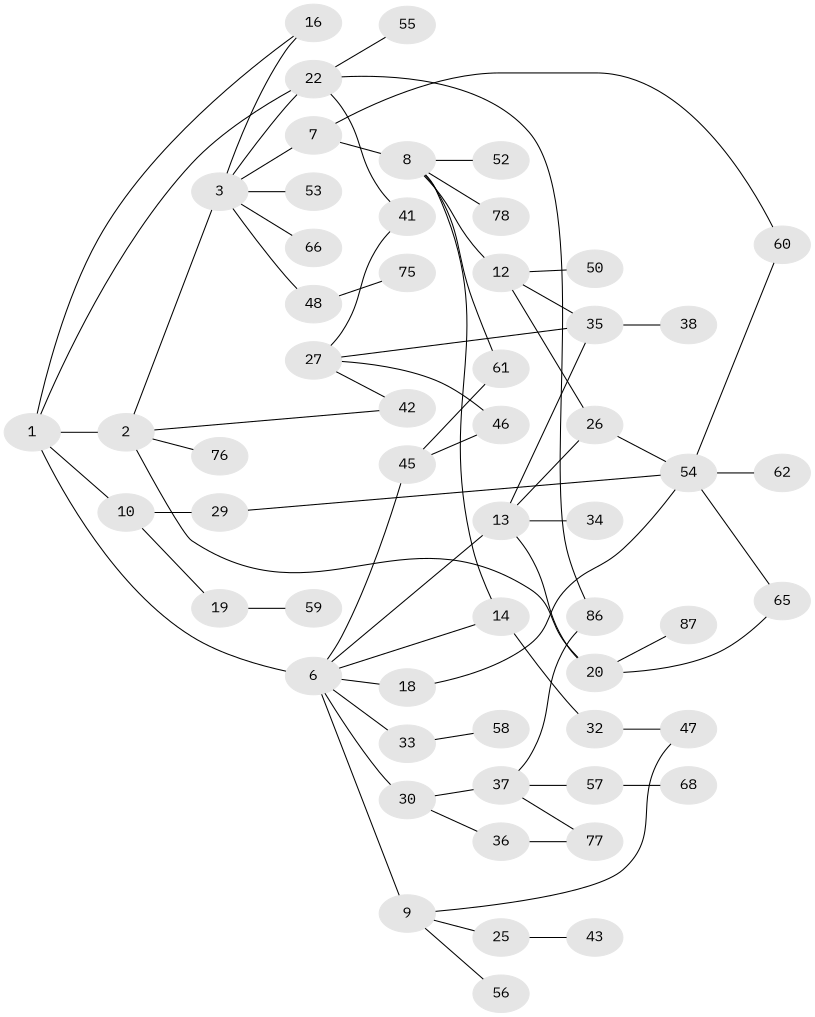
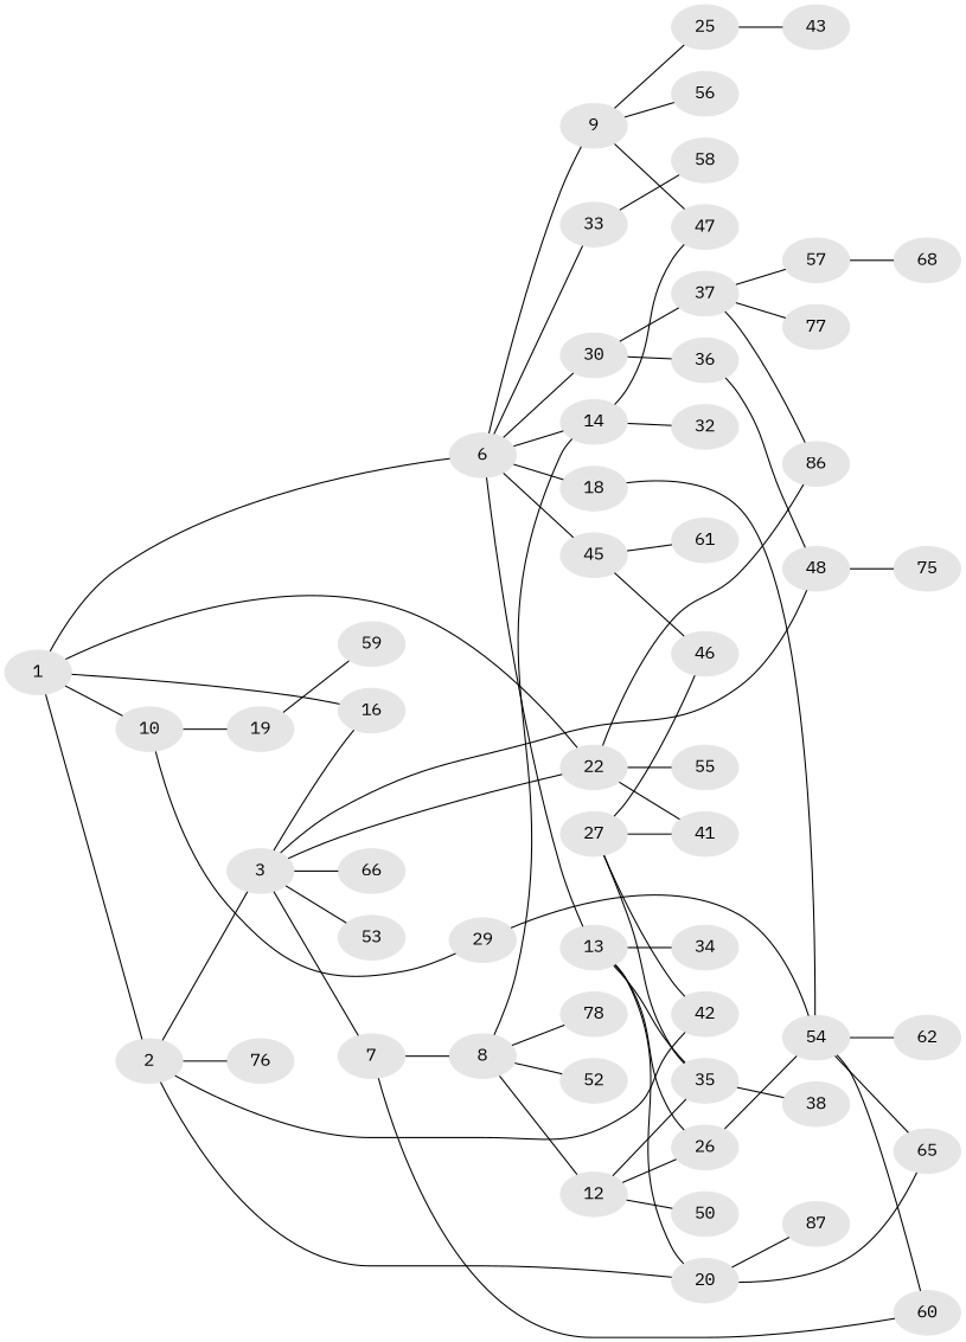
  graph {
    fontname="IBM Plex Mono"
    rankdir=LR
    node [color=gray90 fontname="IBM Plex Mono" style=filled]
    edge [fontname="IBM Plex Mono"]
    1 [super="+4"]
    2 [super="+72"]
    6 [super="+11"]
    10 [super="+15"]
    16 [super="+39"]
    22 [super="+31"]
    3 [super="+5"]
    20 [super="+21"]
    42
    76
    9 [super="+24"]
    13
    14 [super="+23"]
    18
    30
    33
    45 [super="+83"]
    19
    29
    41 [super="+71"]
    55
    86
    7 [super="+28"]
    48 [super="+69"]
    53
    66
    65
    87
    8 [super="+70"]
    60 [super="+67"]
    75
    25
    47 [super="+63"]
    56
    26 [super="+73"]
    35 [super="+44"]
    34
    32
    54 [super="+82"]
    36 [super="+40"]
    37 [super="+80"]
    58 [super="+85"]
    61
    46
    12 [super="+17"]
    52 [super="+74"]
    78
    50
    43 [super="+64"]
    n50 [label=59 super="+59"]
    38
    62
    27 [super="+79"]
    57 [super="+84"]
    77
    68
    1 -- 2
    1 -- 6
    1 -- 10
    1 -- 16
    1 -- 22
    2 -- 3
    2 -- 20
    2 -- 42
    2 -- 76
    6 -- 9
    6 -- 13
    6 -- 14
    6 -- 18
    6 -- 30
    6 -- 33
    6 -- 45
    10 -- 19
    10 -- 29
    22 -- 41
    22 -- 55
    22 -- 86
    3 -- 16
    3 -- 22
    3 -- 7
    3 -- 48
    3 -- 53
    3 -- 66
    20 -- 65
    20 -- 87
    9 -- 25
    9 -- 47
    9 -- 56
    13 -- 20
    13 -- 26
    13 -- 35
    13 -- 34
-   32 -- 47
+   14 -- 47
    14 -- 32
    18 -- 54
    30 -- 36
    30 -- 37
    33 -- 58
    45 -- 61
    45 -- 46
    19 -- n50
    29 -- 54
    7 -- 8
    7 -- 60
    48 -- 75
    8 -- 14
-   8 -- 61
    8 -- 12
    8 -- 52
    8 -- 78
    25 -- 43
    26 -- 54
    35 -- 38
    54 -- 65
    54 -- 60
    54 -- 62
-   36 -- 77
+   36 -- 48
    37 -- 86
    37 -- 57
    37 -- 77
    12 -- 26
    12 -- 35
    12 -- 50
    27 -- 42
    27 -- 41
    27 -- 35
    27 -- 46
    57 -- 68
  }
